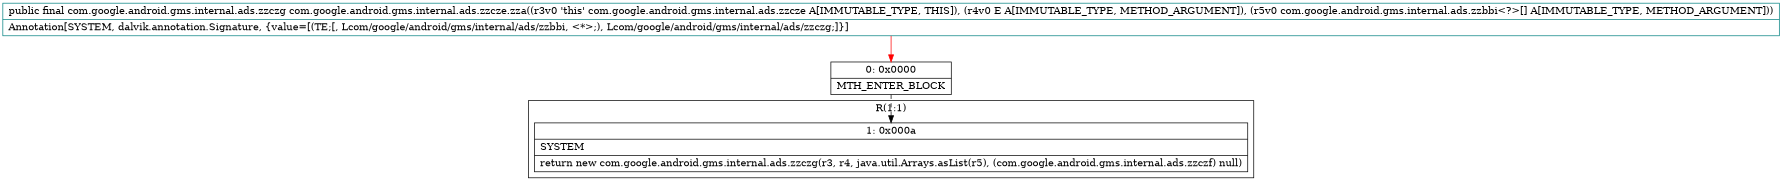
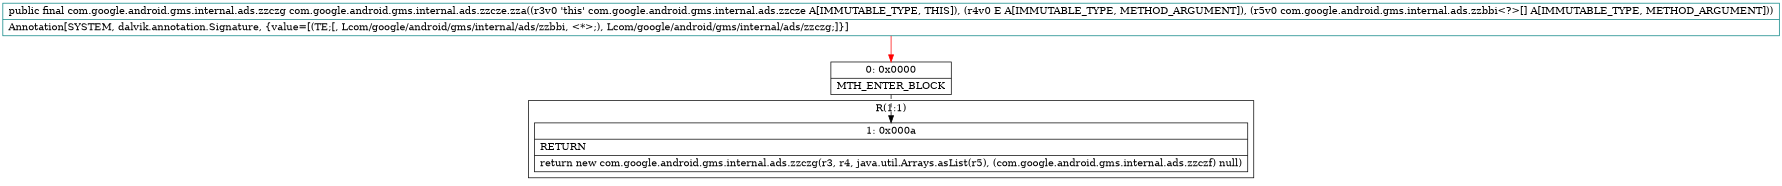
  digraph {
    node [color=black shape=record]
-   n1 [label="{1\:\ 0x000a|SYSTEM\l|return new com.google.android.gms.internal.ads.zzczg(r3, r4, java.util.Arrays.asList(r5), (com.google.android.gms.internal.ads.zzczf) null)\l}"]
+   n1 [label="{1\:\ 0x000a|RETURN\l|return new com.google.android.gms.internal.ads.zzczg(r3, r4, java.util.Arrays.asList(r5), (com.google.android.gms.internal.ads.zzczf) null)\l}"]
    n2 [label="{0\:\ 0x0000|MTH_ENTER_BLOCK\l}"]
    n3 [label="{public final com.google.android.gms.internal.ads.zzczg com.google.android.gms.internal.ads.zzcze.zza((r3v0 'this' com.google.android.gms.internal.ads.zzcze A[IMMUTABLE_TYPE, THIS]), (r4v0 E A[IMMUTABLE_TYPE, METHOD_ARGUMENT]), (r5v0 com.google.android.gms.internal.ads.zzbbi\<?\>[] A[IMMUTABLE_TYPE, METHOD_ARGUMENT]))  | Annotation[SYSTEM, dalvik.annotation.Signature, \{value=[(TE;[, Lcom\/google\/android\/gms\/internal\/ads\/zzbbi, \<*\>;), Lcom\/google\/android\/gms\/internal\/ads\/zzczg;]\}]\l}" color=teal]
    subgraph cluster_1 {
      label="R(1:1)"
      n1
    }
    n2 -> n1 [color=black style=dashed]
    n3 -> n2 [color=red style=solid]
  }
